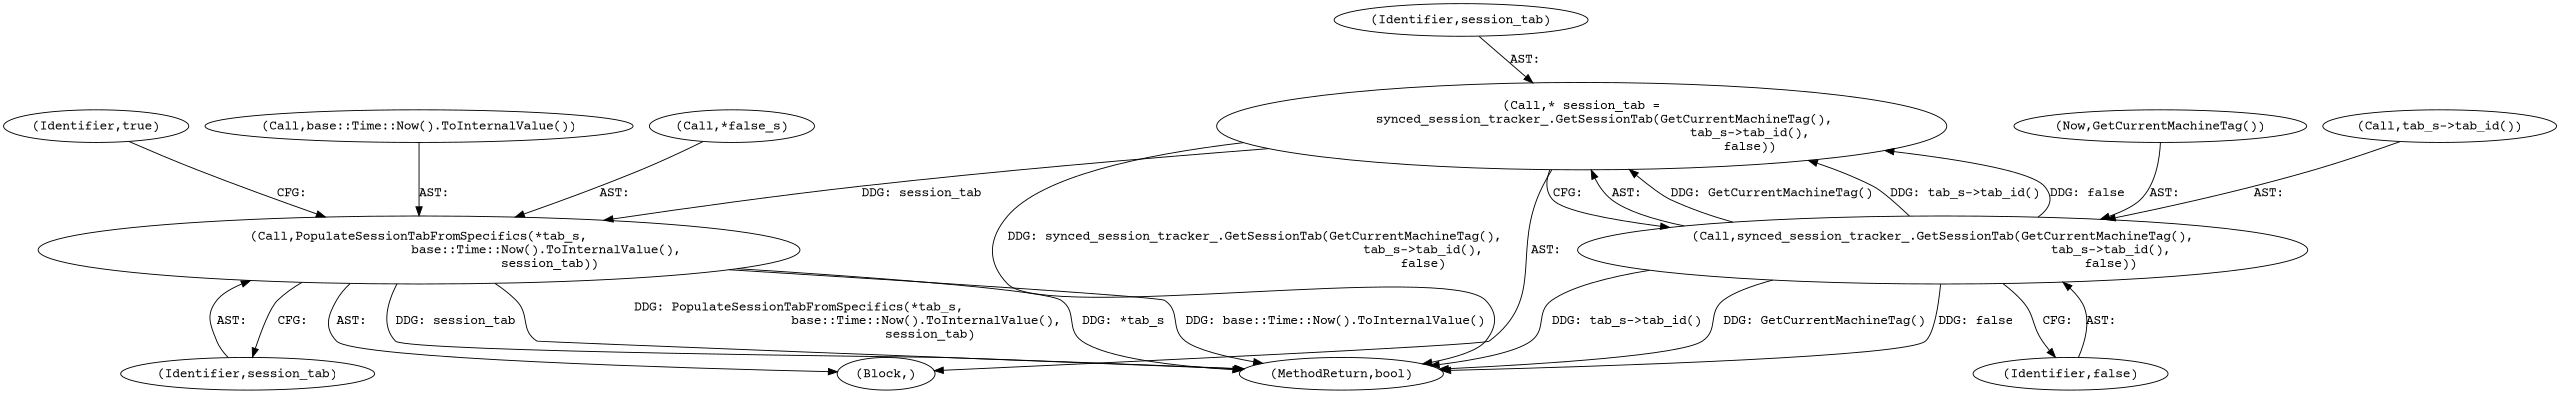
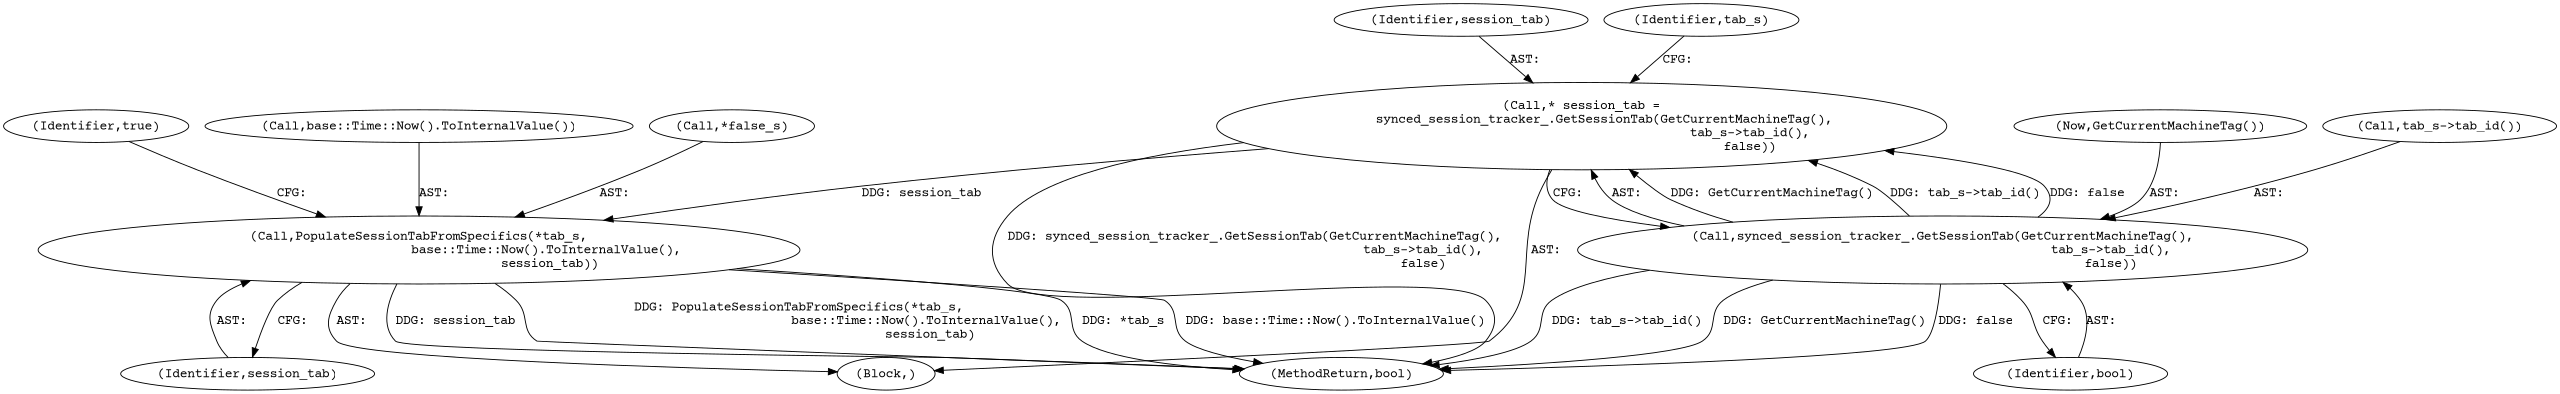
  digraph {
    fontname="Courier Prime"
    node [fontname="Courier Prime"]
    edge [fontname="Courier Prime"]
    n1 [label="(Call,PopulateSessionTabFromSpecifics(*tab_s,\n                                  base::Time::Now().ToInternalValue(),\n                                   session_tab))"]
    n2 [label="(Identifier,session_tab)"]
    n3 [label="(MethodReturn,bool)"]
    n4 [label="(Block,)"]
    n5 [label="(Call,* session_tab =\n      synced_session_tracker_.GetSessionTab(GetCurrentMachineTag(),\n                                             tab_s->tab_id(),\n                                             false))"]
    n6 [label="(Call,synced_session_tracker_.GetSessionTab(GetCurrentMachineTag(),\n                                             tab_s->tab_id(),\n                                             false))"]
-   n7 [label="(Identifier,false)"]
+   n7 [label="(Identifier,bool)"]
    n8 [label="(Identifier,true)"]
    n9 [label="(Call,base::Time::Now().ToInternalValue())"]
    n10 [label="(Now,GetCurrentMachineTag())"]
    n11 [label="(Identifier,session_tab)"]
+   n12 [label="(Identifier,tab_s)"]
    n13 [label="(Call,*false_s)"]
    n14 [label="(Call,tab_s->tab_id())"]
    n1 -> n2 [label="CFG: "]
    n1 -> n3 [label="DDG: session_tab"]
    n1 -> n3 [label="DDG: PopulateSessionTabFromSpecifics(*tab_s,\n                                  base::Time::Now().ToInternalValue(),\n                                   session_tab)"]
    n1 -> n3 [label="DDG: *tab_s"]
    n1 -> n3 [label="DDG: base::Time::Now().ToInternalValue()"]
    n1 -> n4 [label="AST: "]
    n2 -> n1 [label="AST: "]
    n5 -> n1 [label="DDG: session_tab"]
    n5 -> n3 [label="DDG: synced_session_tracker_.GetSessionTab(GetCurrentMachineTag(),\n                                             tab_s->tab_id(),\n                                             false)"]
    n5 -> n4 [label="AST: "]
    n5 -> n6 [label="CFG: "]
    n6 -> n3 [label="DDG: tab_s->tab_id()"]
    n6 -> n3 [label="DDG: GetCurrentMachineTag()"]
    n6 -> n3 [label="DDG: false"]
    n6 -> n5 [label="AST: "]
    n6 -> n5 [label="DDG: GetCurrentMachineTag()"]
    n6 -> n5 [label="DDG: tab_s->tab_id()"]
    n6 -> n5 [label="DDG: false"]
    n6 -> n7 [label="CFG: "]
    n7 -> n6 [label="AST: "]
    n8 -> n1 [label="CFG: "]
    n9 -> n1 [label="AST: "]
    n10 -> n6 [label="AST: "]
    n11 -> n5 [label="AST: "]
+   n12 -> n5 [label="CFG: "]
    n13 -> n1 [label="AST: "]
    n14 -> n6 [label="AST: "]
  }
